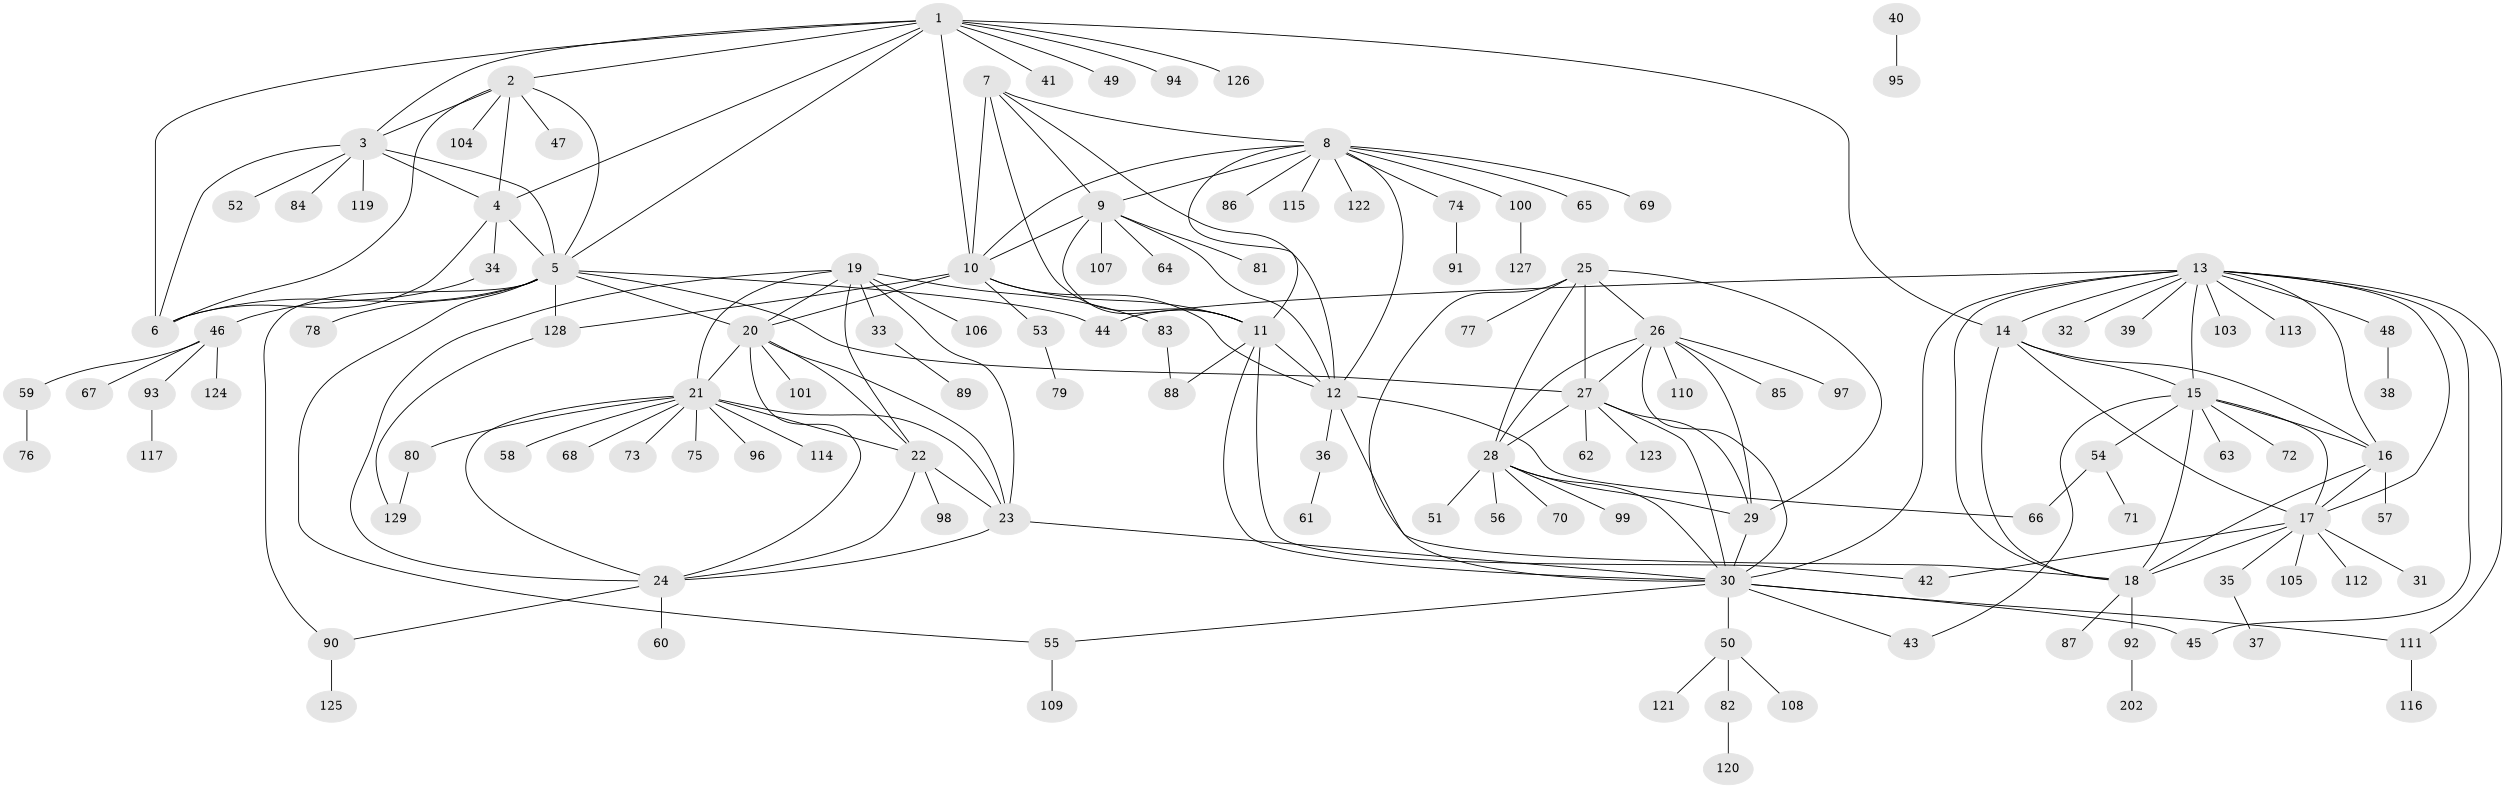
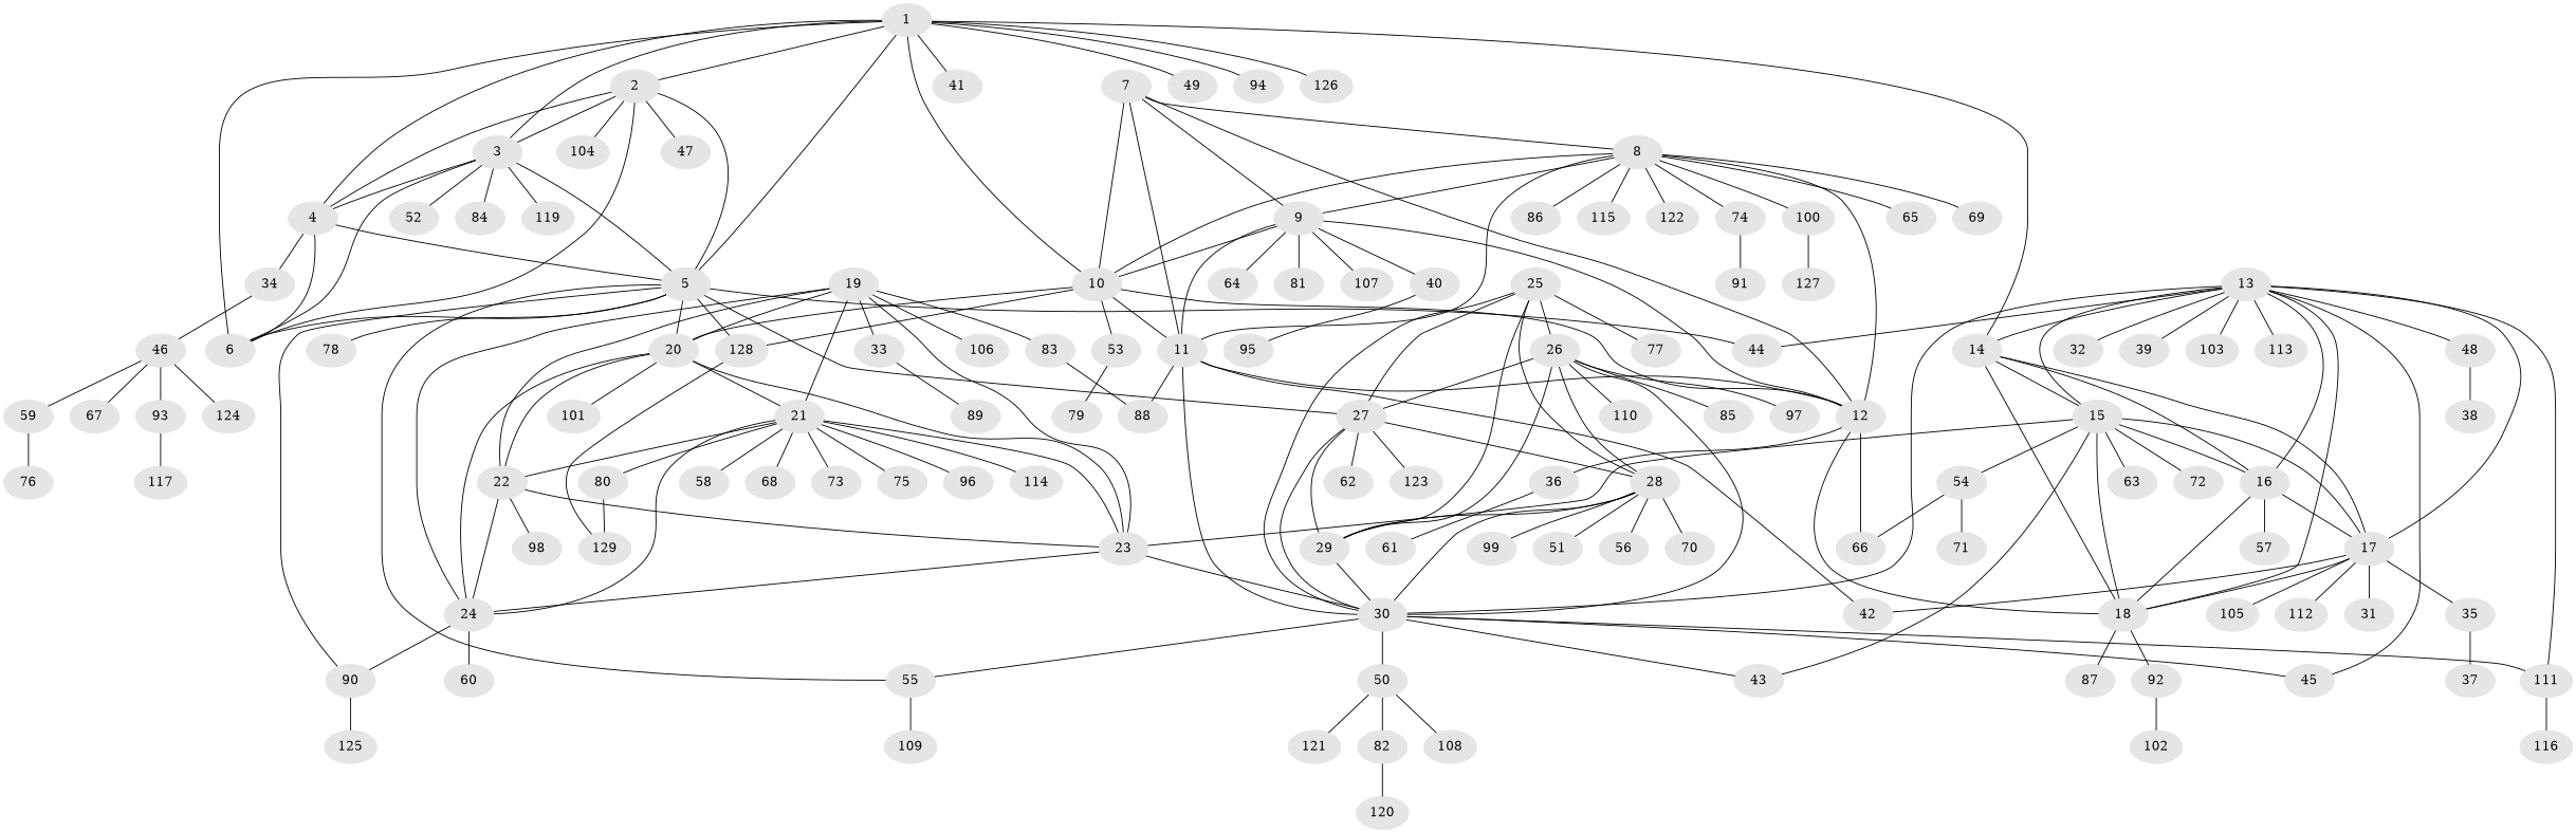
  graph {
    node [color=gray90 style=filled]
    1
    2
    3
    4
    5
    6
    10
    14
    41
    49
    94
    126
    47
    104
    52
    84
    119
    34
    20
    27
    44
    55
    78
    90
    128
    11
    12
    53
    18
    15
    16
    17
    46
    23
    21
    22
    24
    101
    30
    28
    29
    62
    123
    109
    125
    129
    7
    8
    9
    65
    69
    74
    86
    100
    115
    122
    40
    64
    81
    107
    42
    88
    36
    66
    91
    127
    95
    79
    45
    111
    43
    50
    87
    92
    61
    13
    32
    39
    48
    103
    113
    54
    63
    72
    57
    31
    35
    105
    112
    38
    116
    71
    37
-   102 [label=202]
+   102
    19
    33
    83
    106
    58
    68
    73
    75
    80
    96
    114
    98
    60
    89
    25
    26
    77
    85
    97
    110
    51
    56
    70
    99
    82
    108
    121
    59
    67
    93
    124
    76
    117
    120
    1 -- 2
    1 -- 3
    1 -- 4
    1 -- 5
    1 -- 6
    1 -- 10
    1 -- 14
    1 -- 41
    1 -- 49
    1 -- 94
    1 -- 126
    2 -- 3
    2 -- 4
    2 -- 5
    2 -- 6
    2 -- 47
    2 -- 104
    3 -- 4
    3 -- 5
    3 -- 6
    3 -- 52
    3 -- 84
    3 -- 119
    4 -- 5
    4 -- 6
    4 -- 34
    5 -- 6
    5 -- 20
    5 -- 27
    5 -- 44
    5 -- 55
    5 -- 78
    5 -- 90
    5 -- 128
    10 -- 20
    10 -- 128
    10 -- 11
    10 -- 12
    10 -- 53
    14 -- 18
    14 -- 15
    14 -- 16
    14 -- 17
    34 -- 46
    20 -- 23
    20 -- 21
    20 -- 22
    20 -- 24
    20 -- 101
    27 -- 30
    27 -- 28
    27 -- 29
    27 -- 62
    27 -- 123
    55 -- 109
    90 -- 125
    128 -- 129
    11 -- 12
    11 -- 30
    11 -- 42
    11 -- 88
    12 -- 18
    12 -- 36
    12 -- 66
    53 -- 79
    18 -- 87
    18 -- 92
    15 -- 18
    15 -- 16
    15 -- 17
+   15 -- 23
    15 -- 43
    15 -- 54
    15 -- 63
    15 -- 72
    16 -- 18
    16 -- 17
    16 -- 57
    17 -- 18
    17 -- 42
    17 -- 31
    17 -- 35
    17 -- 105
    17 -- 112
    46 -- 59
    46 -- 67
    46 -- 93
    46 -- 124
    23 -- 24
    23 -- 30
    21 -- 23
    21 -- 22
    21 -- 24
    21 -- 58
    21 -- 68
    21 -- 73
    21 -- 75
    21 -- 80
    21 -- 96
    21 -- 114
    22 -- 23
    22 -- 24
    22 -- 98
    24 -- 90
    24 -- 60
    30 -- 55
    30 -- 45
    30 -- 111
    30 -- 43
    30 -- 50
    28 -- 30
    28 -- 29
    28 -- 51
    28 -- 56
    28 -- 70
    28 -- 99
    29 -- 30
    7 -- 10
    7 -- 11
    7 -- 12
    7 -- 8
    7 -- 9
    8 -- 10
    8 -- 11
    8 -- 12
    8 -- 9
    8 -- 65
    8 -- 69
    8 -- 74
    8 -- 86
    8 -- 100
    8 -- 115
    8 -- 122
    9 -- 10
    9 -- 11
    9 -- 12
+   9 -- 40
    9 -- 64
    9 -- 81
    9 -- 107
    74 -- 91
    100 -- 127
    40 -- 95
    36 -- 61
    111 -- 116
    50 -- 82
    50 -- 108
    50 -- 121
    92 -- 102
    13 -- 14
    13 -- 44
    13 -- 18
    13 -- 15
    13 -- 16
    13 -- 17
    13 -- 30
    13 -- 45
    13 -- 111
    13 -- 32
    13 -- 39
    13 -- 48
    13 -- 103
    13 -- 113
    48 -- 38
    54 -- 66
    54 -- 71
    35 -- 37
    19 -- 20
    19 -- 23
    19 -- 21
    19 -- 22
    19 -- 24
    19 -- 33
    19 -- 83
    19 -- 106
    33 -- 89
    83 -- 88
    80 -- 129
    25 -- 27
    25 -- 30
    25 -- 28
    25 -- 29
    25 -- 26
    25 -- 77
    26 -- 27
    26 -- 30
    26 -- 28
    26 -- 29
    26 -- 85
    26 -- 97
    26 -- 110
    82 -- 120
    59 -- 76
    93 -- 117
  }
